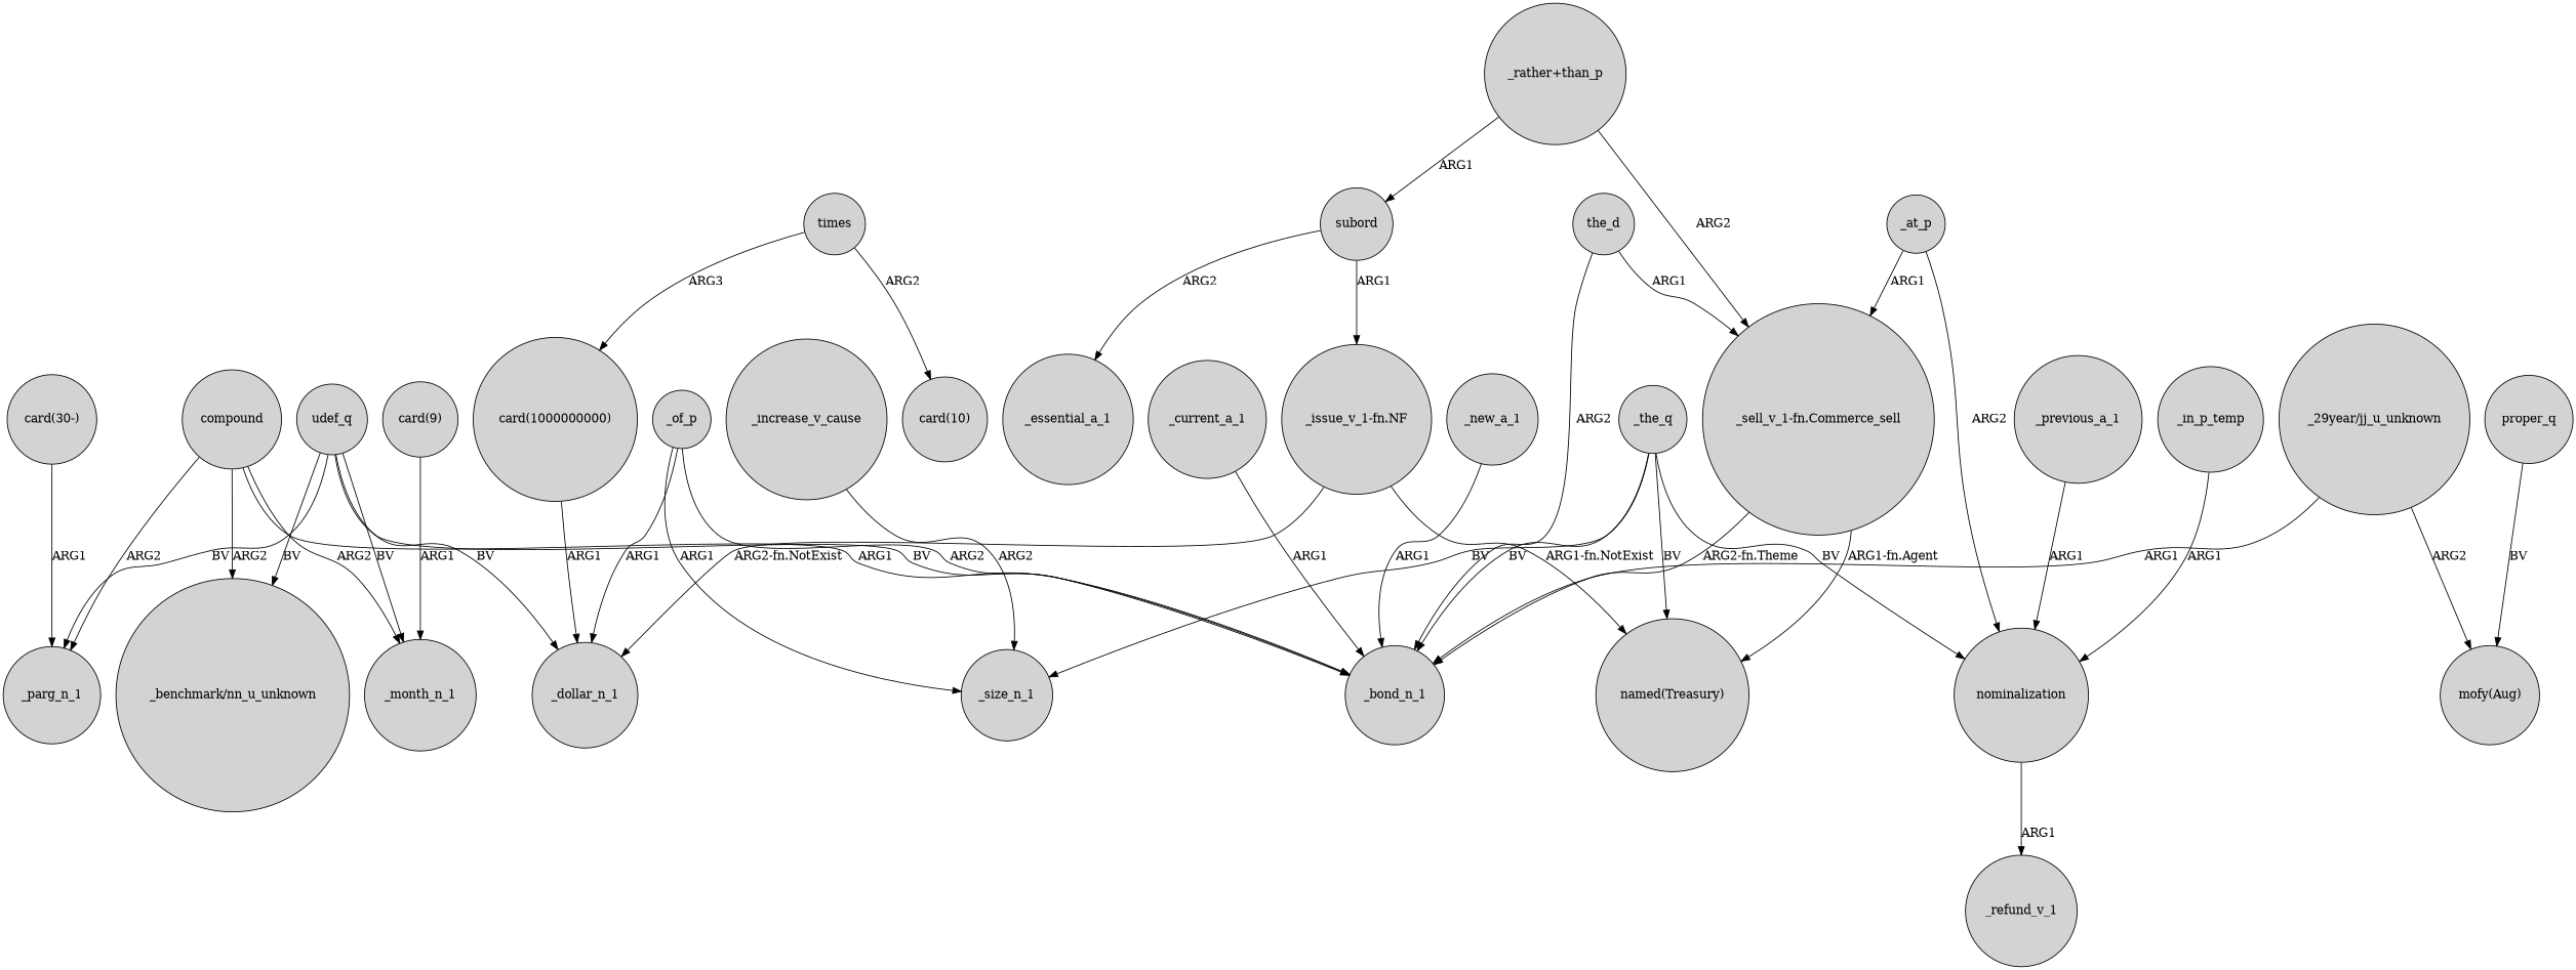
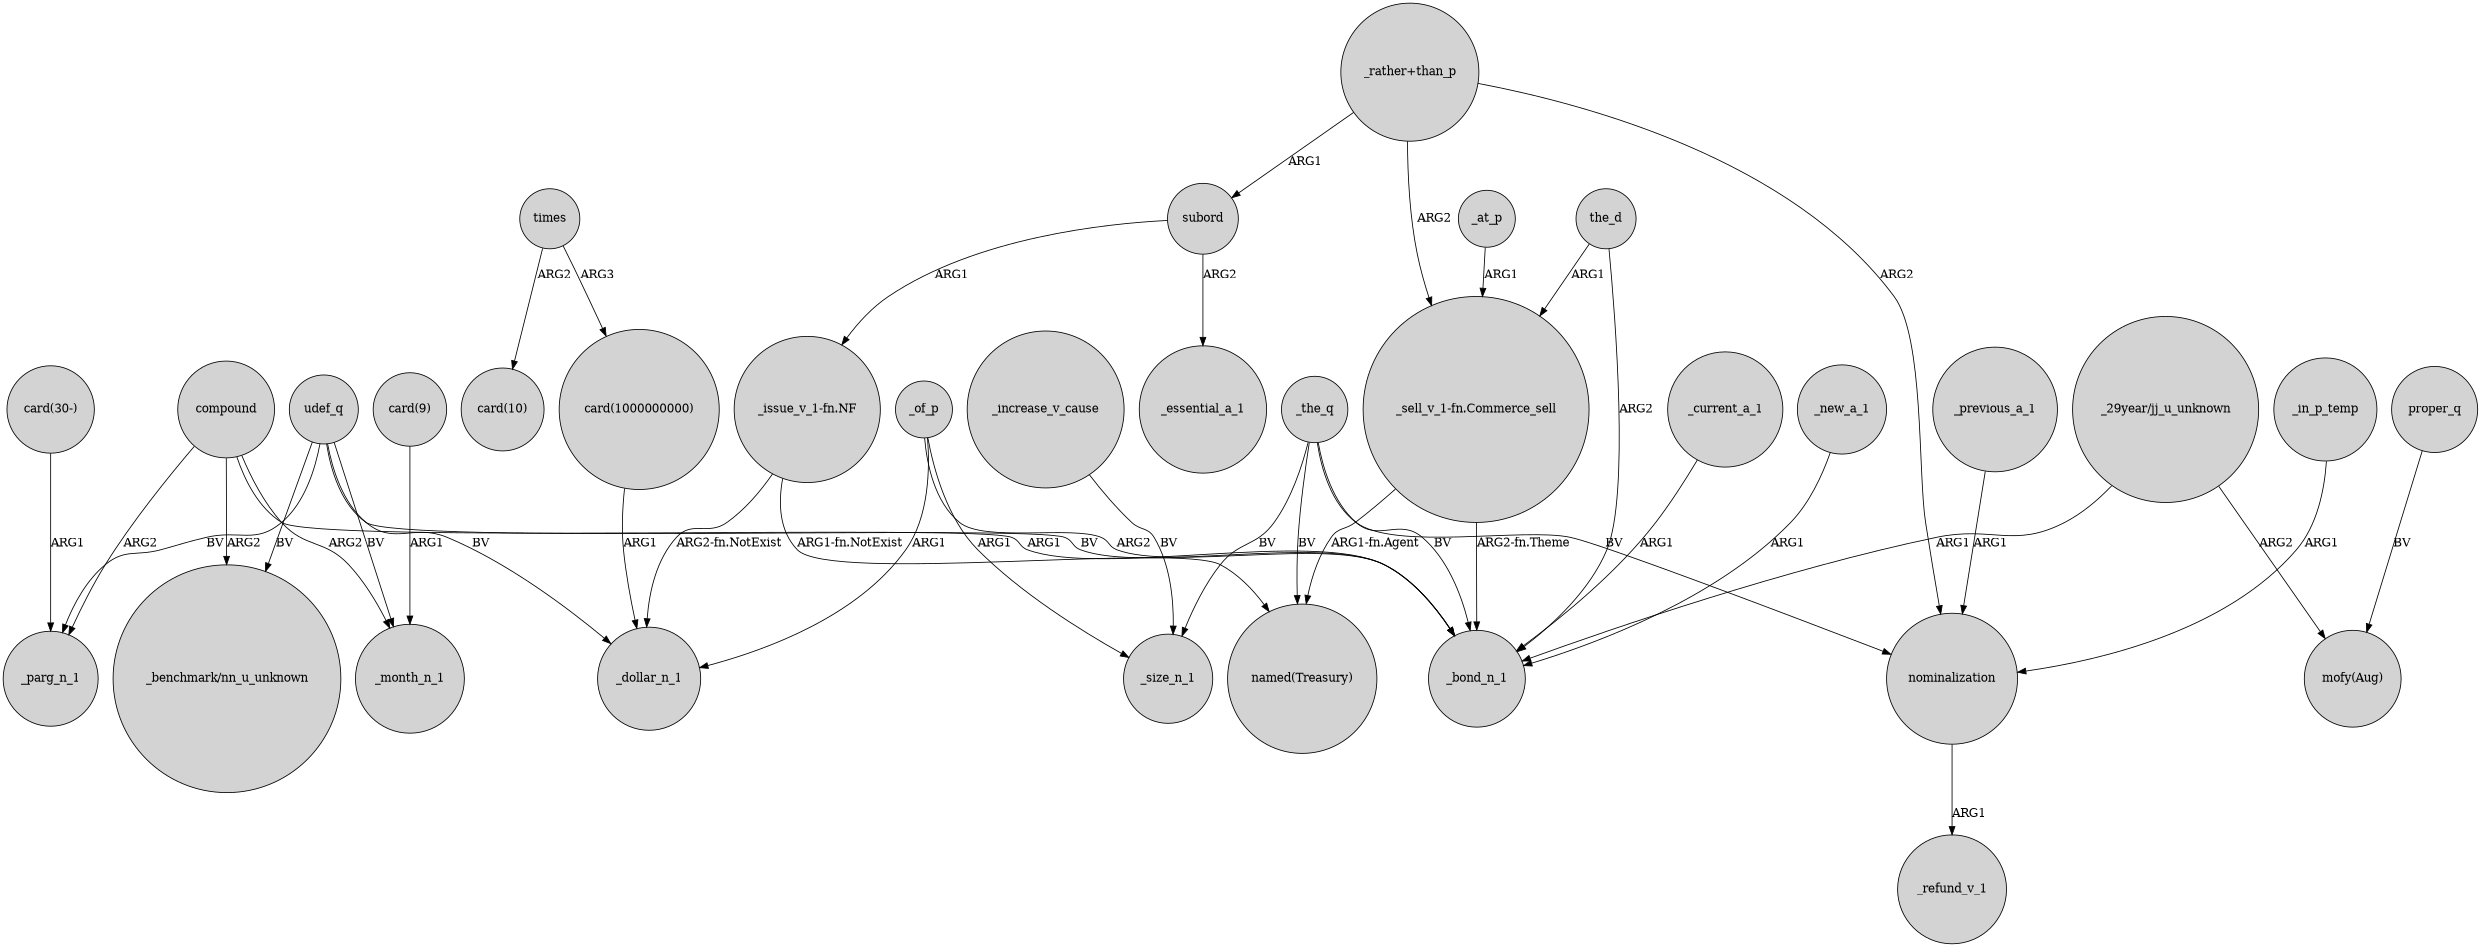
  digraph {
    node [shape=circle style=filled]
    "_issue_v_1-fn.NF"
    "named(Treasury)"
    _dollar_n_1
    compound
    _month_n_1
    _bond_n_1
    n7 [label=_parg_n_1]
    "_benchmark/nn_u_unknown"
    _the_q
    _size_n_1
    nominalization
    _refund_v_1
    _new_a_1
    "_rather+than_p"
    subord
    "_sell_v_1-fn.Commerce_sell"
    _essential_a_1
    n18 [label=the_d]
    _of_p
    "card(30-)"
    _increase_v_cause
    _current_a_1
    "_29year/jj_u_unknown"
    "mofy(Aug)"
    udef_q
    times
    "card(1000000000)"
    "card(10)"
    _previous_a_1
    _in_p_temp
    "card(9)"
    proper_q
    _at_p
    "_issue_v_1-fn.NF" -> "named(Treasury)" [label="ARG1-fn.NotExist"]
    "_issue_v_1-fn.NF" -> _dollar_n_1 [label="ARG2-fn.NotExist"]
    compound -> _month_n_1 [label=ARG2]
    compound -> _bond_n_1 [label=ARG1]
    compound -> n7 [label=ARG2]
    compound -> "_benchmark/nn_u_unknown" [label=ARG2]
    _the_q -> "named(Treasury)" [label=BV]
    _the_q -> _bond_n_1 [label=BV]
    _the_q -> _size_n_1 [label=BV]
    _the_q -> nominalization [label=BV]
    nominalization -> _refund_v_1 [label=ARG1]
    _new_a_1 -> _bond_n_1 [label=ARG1]
    "_rather+than_p" -> subord [label=ARG1]
    "_rather+than_p" -> "_sell_v_1-fn.Commerce_sell" [label=ARG2]
    subord -> "_issue_v_1-fn.NF" [label=ARG1]
    subord -> _essential_a_1 [label=ARG2]
    "_sell_v_1-fn.Commerce_sell" -> "named(Treasury)" [label="ARG1-fn.Agent"]
    "_sell_v_1-fn.Commerce_sell" -> _bond_n_1 [label="ARG2-fn.Theme"]
    n18 -> _bond_n_1 [label=ARG2]
    n18 -> "_sell_v_1-fn.Commerce_sell" [label=ARG1]
    _of_p -> _dollar_n_1 [label=ARG1]
    _of_p -> _bond_n_1 [label=ARG2]
    _of_p -> _size_n_1 [label=ARG1]
    "card(30-)" -> n7 [label=ARG1]
-   _increase_v_cause -> _size_n_1 [label=ARG2]
+   _increase_v_cause -> _size_n_1 [label=BV]
    _current_a_1 -> _bond_n_1 [label=ARG1]
    "_29year/jj_u_unknown" -> _bond_n_1 [label=ARG1]
    "_29year/jj_u_unknown" -> "mofy(Aug)" [label=ARG2]
    udef_q -> _dollar_n_1 [label=BV]
    udef_q -> _month_n_1 [label=BV]
    udef_q -> _bond_n_1 [label=BV]
    udef_q -> n7 [label=BV]
    udef_q -> "_benchmark/nn_u_unknown" [label=BV]
    times -> "card(1000000000)" [label=ARG3]
    times -> "card(10)" [label=ARG2]
    "card(1000000000)" -> _dollar_n_1 [label=ARG1]
    _previous_a_1 -> nominalization [label=ARG1]
    _in_p_temp -> nominalization [label=ARG1]
    "card(9)" -> _month_n_1 [label=ARG1]
    proper_q -> "mofy(Aug)" [label=BV]
-   _at_p -> nominalization [label=ARG2]
+   "_rather+than_p" -> nominalization [label=ARG2]
    _at_p -> "_sell_v_1-fn.Commerce_sell" [label=ARG1]
  }
